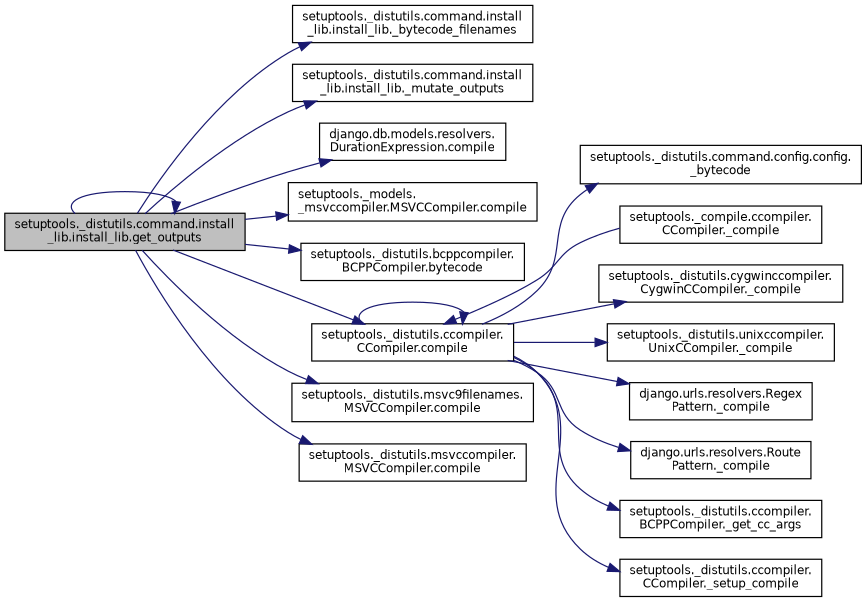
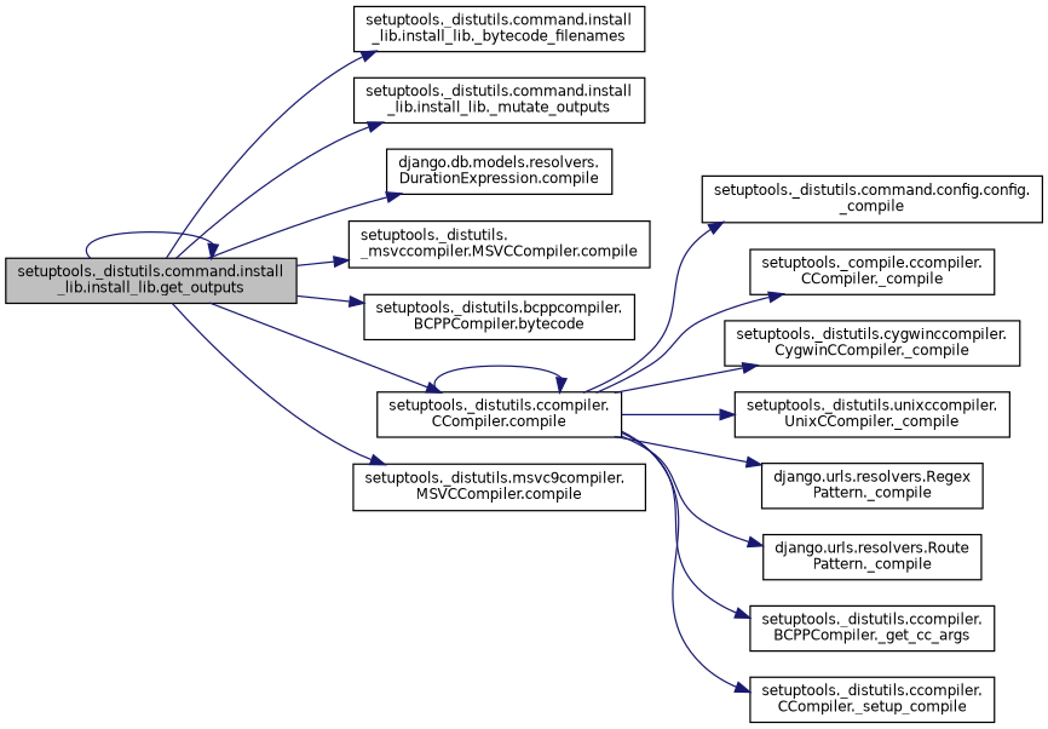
  digraph {
    rankdir=LR
    node [color=black fillcolor=white fontname=Helvetica fontsize=10 shape=record style=filled]
    edge [color=midnightblue fontname=Helvetica fontsize=10 labelfontname=Helvetica labelfontsize=10 style=solid]
    n1 [fillcolor=grey75 fontcolor=black height=0.2 label="setuptools._distutils.command.install\l_lib.install_lib.get_outputs" width=0.4]
    n2 [height=0.2 label="setuptools._distutils.command.install\l_lib.install_lib._bytecode_filenames" width=0.4]
    n3 [height=0.2 label="setuptools._distutils.command.install\l_lib.install_lib._mutate_outputs" width=0.4]
    n4 [height=0.2 label="django.db.models.resolvers.\lDurationExpression.compile" width=0.4]
-   n5 [height=0.2 label="setuptools._models.\l_msvccompiler.MSVCCompiler.compile" width=0.4]
+   n5 [height=0.2 label="setuptools._distutils.\l_msvccompiler.MSVCCompiler.compile" width=0.4]
    n6 [height=0.2 label="setuptools._distutils.bcppcompiler.\lBCPPCompiler.bytecode" width=0.4]
    n7 [height=0.2 label="setuptools._distutils.ccompiler.\lCCompiler.compile" width=0.4]
-   n8 [height=0.2 label="setuptools._distutils.msvc9filenames.\lMSVCCompiler.compile" width=0.4]
-   n9 [height=0.2 label="setuptools._distutils.msvccompiler.\lMSVCCompiler.compile" width=0.4]
-   n10 [height=0.2 label="setuptools._distutils.command.config.config.\l_bytecode" width=0.4]
+   n8 [height=0.2 label="setuptools._distutils.msvc9compiler.\lMSVCCompiler.compile" width=0.4]
+   n10 [height=0.2 label="setuptools._distutils.command.config.config.\l_compile" width=0.4]
    n11 [height=0.2 label="setuptools._compile.ccompiler.\lCCompiler._compile" width=0.4]
    n12 [height=0.2 label="setuptools._distutils.cygwinccompiler.\lCygwinCCompiler._compile" width=0.4]
    n13 [height=0.2 label="setuptools._distutils.unixccompiler.\lUnixCCompiler._compile" width=0.4]
    n14 [height=0.2 label="django.urls.resolvers.Regex\lPattern._compile" width=0.4]
    n15 [height=0.2 label="django.urls.resolvers.Route\lPattern._compile" width=0.4]
    n16 [height=0.2 label="setuptools._distutils.ccompiler.\lBCPPCompiler._get_cc_args" width=0.4]
    n17 [height=0.2 label="setuptools._distutils.ccompiler.\lCCompiler._setup_compile" width=0.4]
    n1 -> n1
    n1 -> n2
    n1 -> n3
    n1 -> n4
    n1 -> n5
    n1 -> n6
    n1 -> n7
    n1 -> n8
-   n1 -> n9
    n7 -> n7
    n7 -> n10
-   n11 -> n7
+   n7 -> n11
    n7 -> n12
    n7 -> n13
    n7 -> n14
    n7 -> n15
    n7 -> n16
    n7 -> n17
  }
